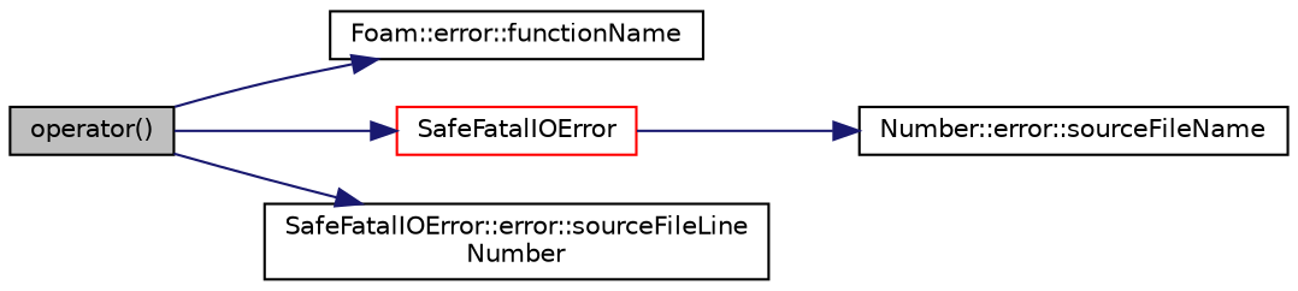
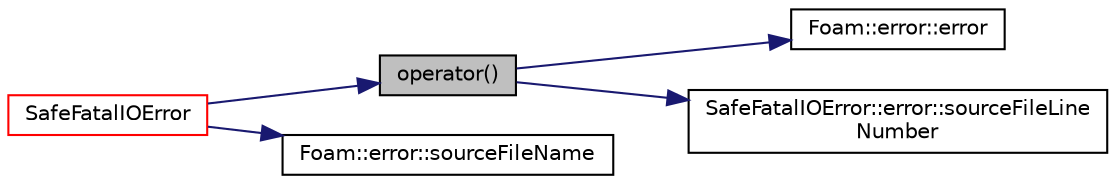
  digraph {
    fontname="DejaVu Sans"
    rankdir=LR
    node [color=black fontname="DejaVu Sans" fontsize=10 shape=record]
    edge [color=midnightblue fontname="DejaVu Sans" fontsize=10 labelfontname=Helvetica labelfontsize=10 style=solid]
    n1 [fillcolor=grey75 fontcolor=black height=0.2 label="operator()" style=filled width=0.4]
-   n2 [height=0.2 label="Foam::error::functionName" width=0.4]
+   n2 [height=0.2 label="Foam::error::error" width=0.4]
    n3 [color=red height=0.2 label=SafeFatalIOError width=0.4]
    n4 [height=0.2 label="SafeFatalIOError::error::sourceFileLine\lNumber" width=0.4]
-   n5 [height=0.2 label="Number::error::sourceFileName" width=0.4]
+   n5 [height=0.2 label="Foam::error::sourceFileName" width=0.4]
    n1 -> n2
-   n1 -> n3
+   n3 -> n1
    n1 -> n4
    n3 -> n5
  }
